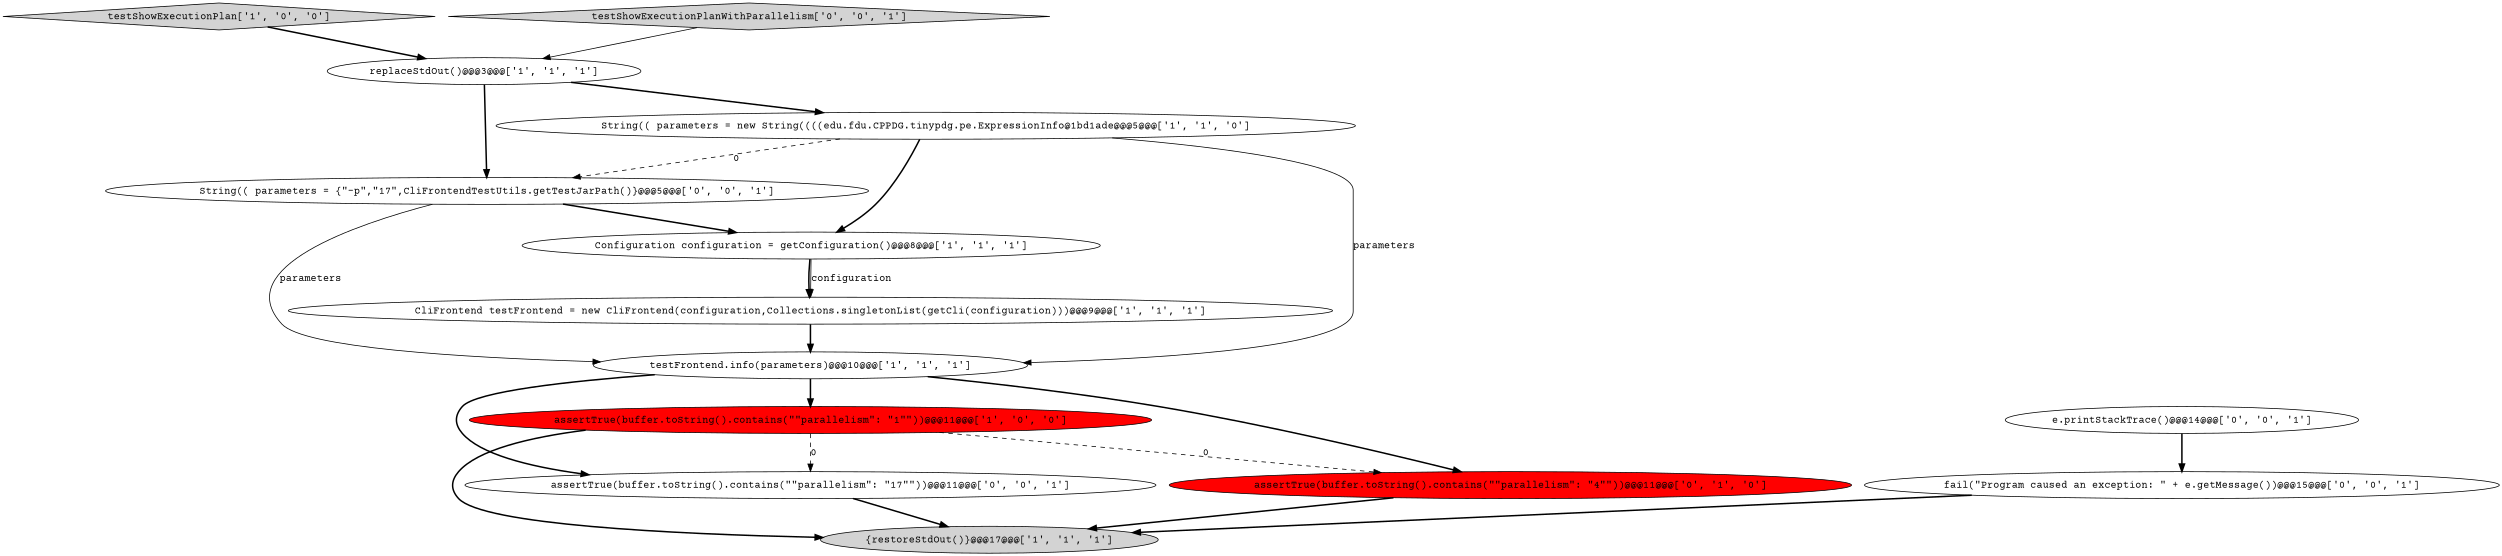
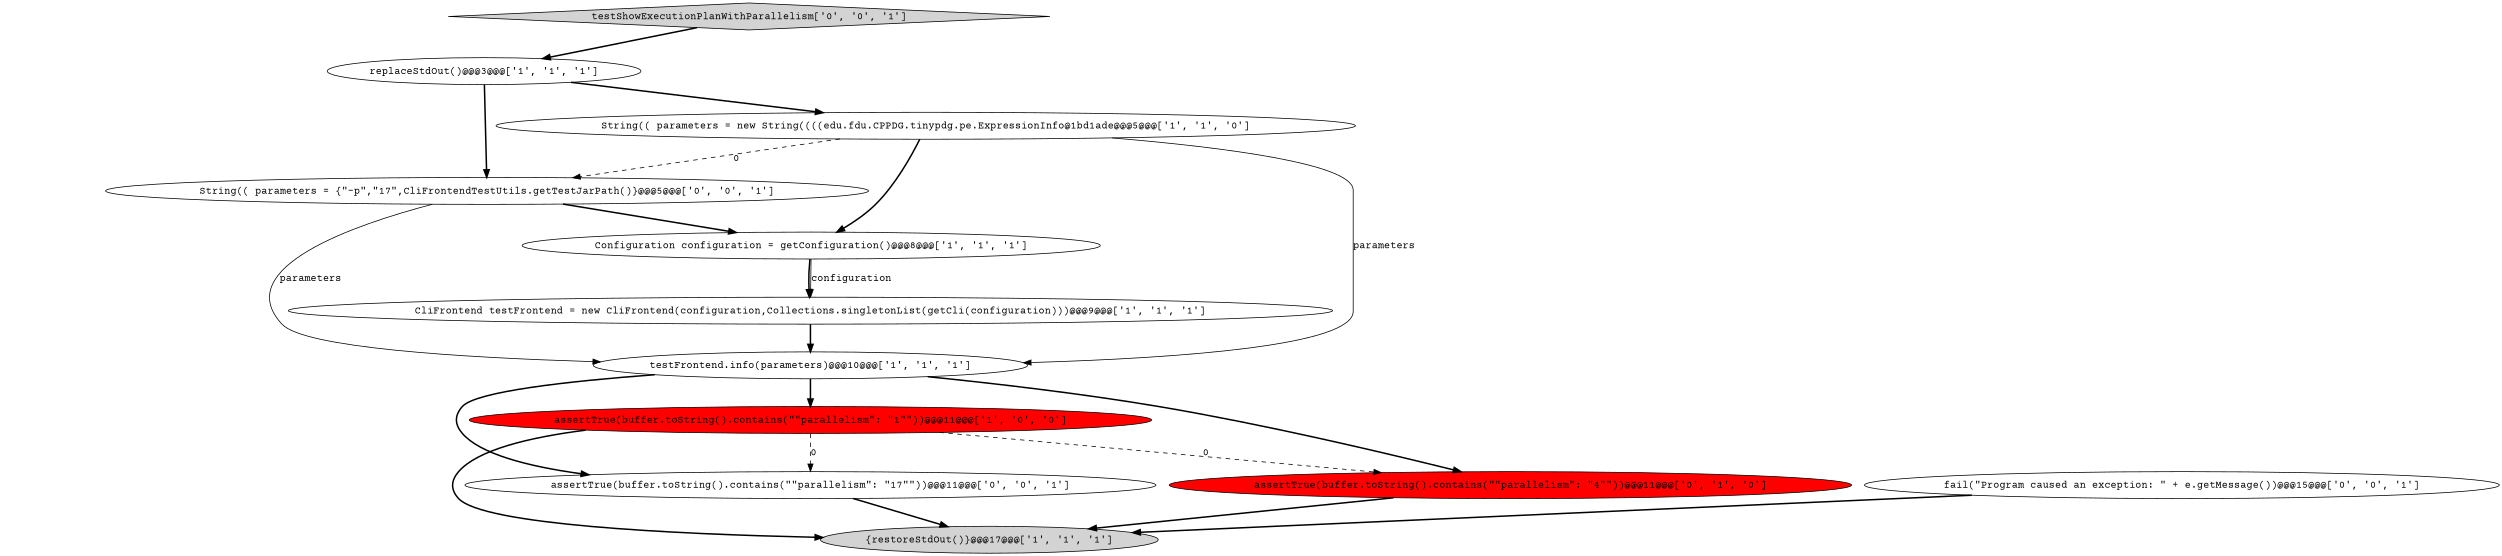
  digraph {
    fontname="Courier Prime"
    node [fillcolor=white fontname="Courier Prime" shape=ellipse style=filled]
    edge [fontname="Courier Prime" style=bold]
    n1 [fillcolor=lightgray label="{restoreStdOut()}@@@17@@@['1', '1', '1']"]
    n2 [label="assertTrue(buffer.toString().contains(\"\"parallelism\": \"17\"\"))@@@11@@@['0', '0', '1']"]
    n3 [label="replaceStdOut()@@@3@@@['1', '1', '1']"]
    n4 [label="String(( parameters = {\"-p\",\"17\",CliFrontendTestUtils.getTestJarPath()}@@@5@@@['0', '0', '1']"]
    n5 [label="String(( parameters = new String((((edu.fdu.CPPDG.tinypdg.pe.ExpressionInfo@1bd1ade@@@5@@@['1', '1', '0']"]
    n6 [label="testFrontend.info(parameters)@@@10@@@['1', '1', '1']"]
    n7 [fillcolor=red label="assertTrue(buffer.toString().contains(\"\"parallelism\": \"4\"\"))@@@11@@@['0', '1', '0']"]
    n8 [fillcolor=red label="assertTrue(buffer.toString().contains(\"\"parallelism\": \"1\"\"))@@@11@@@['1', '0', '0']"]
    n9 [label="Configuration configuration = getConfiguration()@@@8@@@['1', '1', '1']"]
    n10 [label="CliFrontend testFrontend = new CliFrontend(configuration,Collections.singletonList(getCli(configuration)))@@@9@@@['1', '1', '1']"]
    n11 [label="fail(\"Program caused an exception: \" + e.getMessage())@@@15@@@['0', '0', '1']"]
-   n12 [fillcolor=lightgray label="testShowExecutionPlan['1', '0', '0']" shape=diamond]
-   n13 [label="e.printStackTrace()@@@14@@@['0', '0', '1']"]
    n14 [fillcolor=lightgray label="testShowExecutionPlanWithParallelism['0', '0', '1']" shape=diamond]
    n2 -> n1
    n3 -> n4
    n3 -> n5
    n4 -> n6 [label=parameters style=solid]
    n4 -> n9
    n5 -> n4 [label=0 style=dashed]
    n5 -> n6 [label=parameters style=solid]
    n5 -> n9
    n6 -> n2
    n6 -> n7
    n6 -> n8
    n7 -> n1
    n8 -> n1
    n8 -> n2 [label=0 style=dashed]
    n8 -> n7 [label=0 style=dashed]
    n9 -> n10 [label=configuration style=solid]
    n9 -> n10
    n10 -> n6
    n11 -> n1
-   n12 -> n3
-   n13 -> n11
-   n14 -> n3 [style=solid]
+   n14 -> n3
  }
